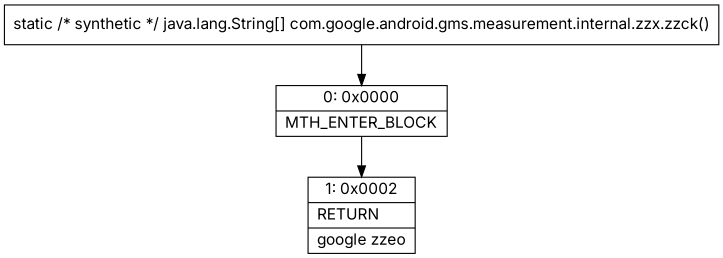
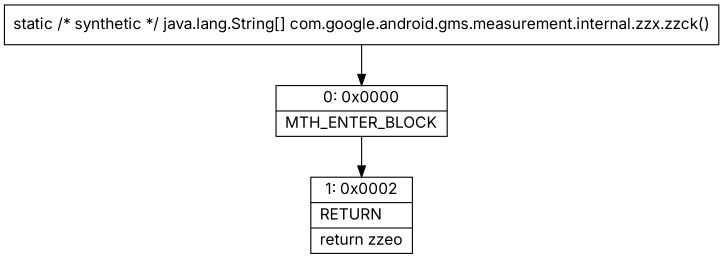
  digraph {
    fontname=Inter
    node [shape=record fontname=Inter]
    edge [fontname=Inter]
    n1 [label="{0\:\ 0x0000|MTH_ENTER_BLOCK\l}"]
-   n2 [label="{1\:\ 0x0002|RETURN\l|google zzeo\l}"]
+   n2 [label="{1\:\ 0x0002|RETURN\l|return zzeo\l}"]
    n3 [label="{static \/* synthetic *\/ java.lang.String[] com.google.android.gms.measurement.internal.zzx.zzck() }"]
    n1 -> n2
    n3 -> n1
  }
